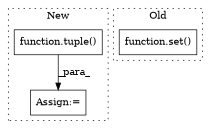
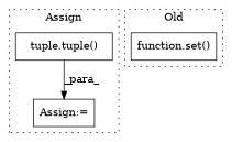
  digraph {
    node [a=75 shape=box]
-   n1 [l="6,1" label="function.tuple()" s="2412,2430"]
+   n1 [l="6,1" label="tuple.tuple()" s="2412,2430"]
    n2 [a=68 l=3 label="Assign:=" s=2442]
    n3 [l="4,1" label="function.set()" s="2539,2550"]
    subgraph cluster_1 {
-     label=New
+     label=Assign
      style=dotted
      n1
      n2
    }
    subgraph cluster_2 {
      label=Old
      style=dotted
      n3
    }
    n1 -> n2 [label=_para_]
  }
